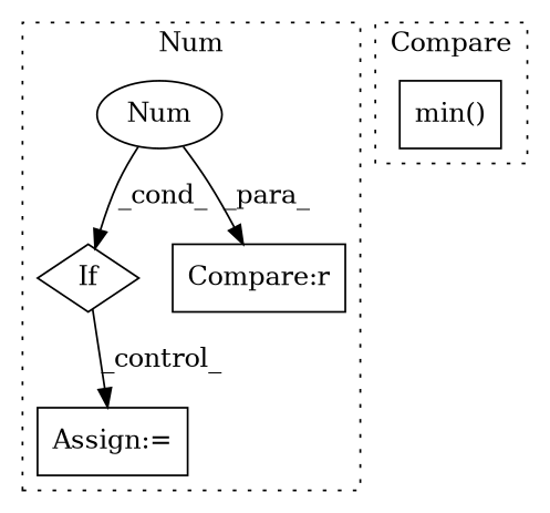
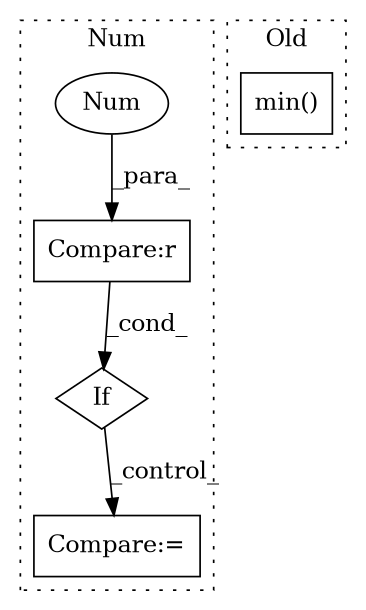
  digraph {
    node [l=3 shape=box]
    n1 [a=96 label=If s=28884 shape=diamond]
    n2 [a=40 l=41 label="Compare:r" s=28887]
    n3 [a=76 l=1 label=Num s=28927 shape=ellipse]
-   n4 [a=68 label="Assign:=" s=29039]
+   n4 [a=68 label="Compare:=" s=29039]
    n5 [a=75 l="7,1" label="min()" s="27718,27735"]
    subgraph cluster_1 {
      label=Num
      style=dotted
      n1
      n2
      n3
      n4
    }
    subgraph cluster_2 {
-     label=Compare
+     label=Old
      style=dotted
      n5
    }
    n1 -> n4 [label=_control_]
-   n3 -> n1 [label=_cond_]
+   n2 -> n1 [label=_cond_]
    n3 -> n2 [label=_para_]
  }
